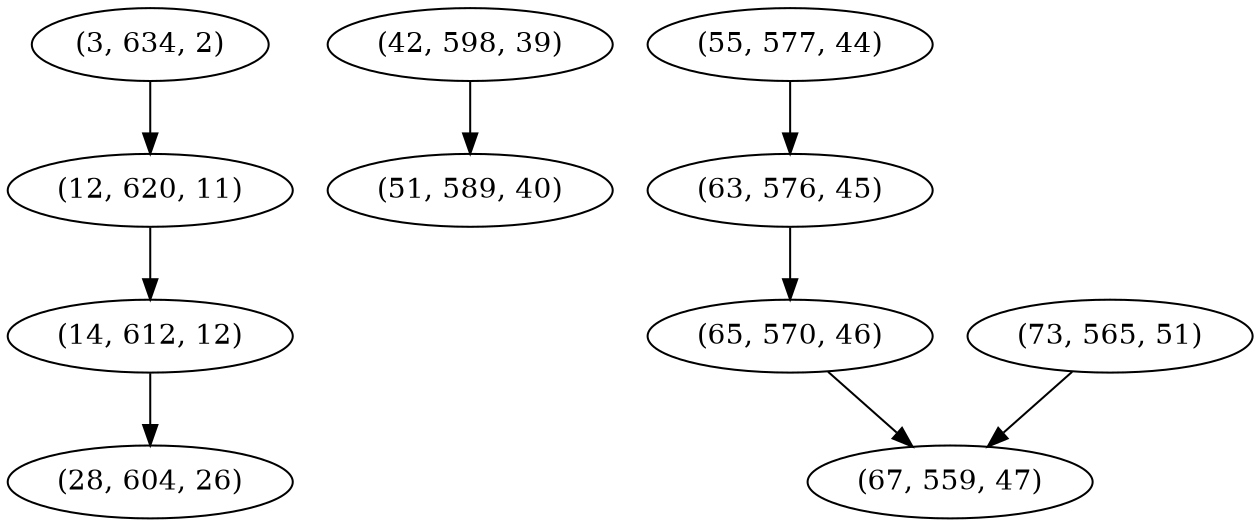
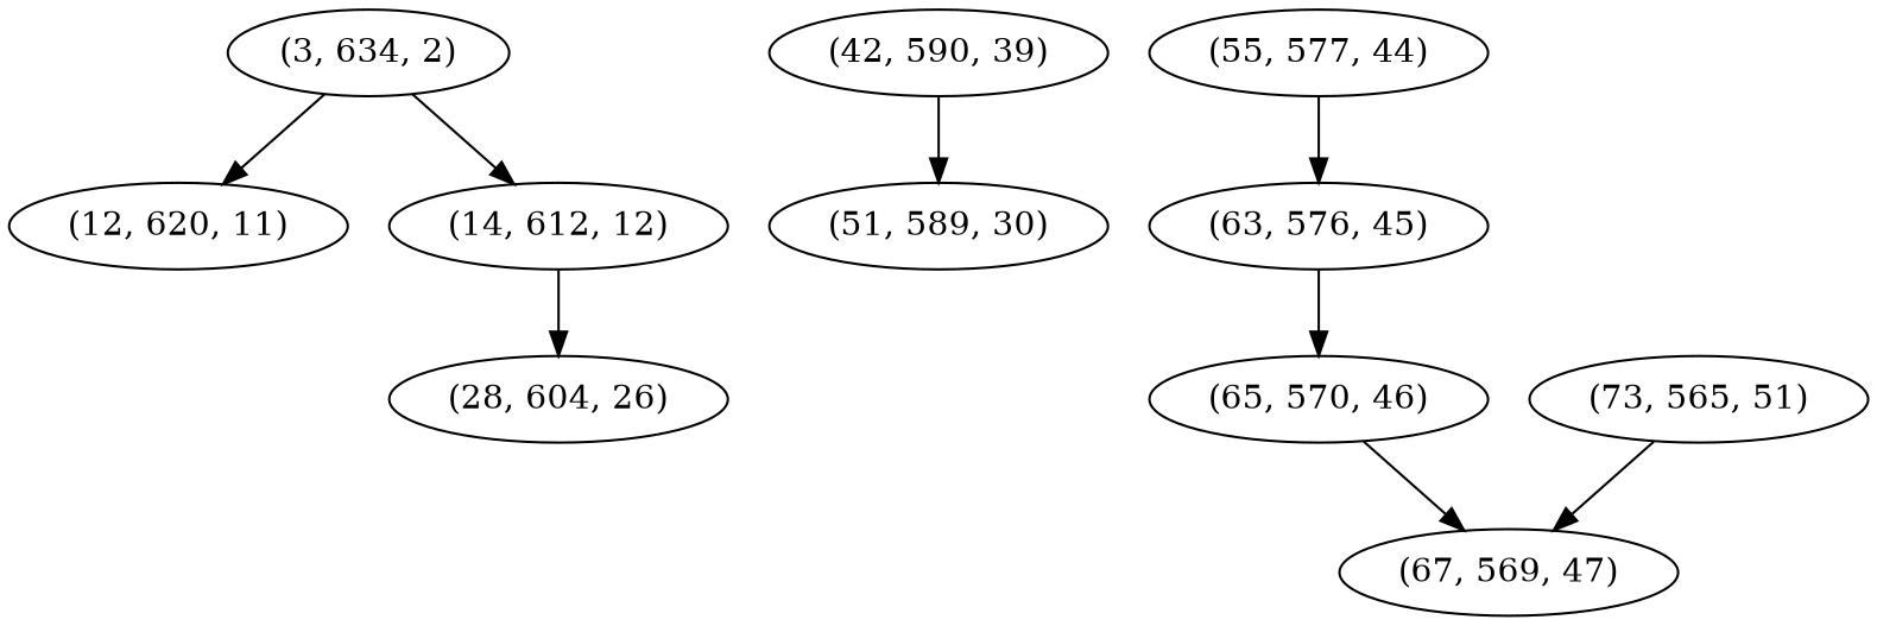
  digraph {
    "(3, 634, 2)"
    "(12, 620, 11)"
    n3 [label="(14, 612, 12)"]
    "(28, 604, 26)"
-   "(42, 590, 39)" [label="(42, 598, 39)"]
-   "(51, 589, 40)"
+   "(42, 590, 39)"
+   "(51, 589, 40)" [label="(51, 589, 30)"]
    "(55, 577, 44)"
    "(63, 576, 45)"
    "(65, 570, 46)"
-   "(67, 569, 47)" [label="(67, 559, 47)"]
+   "(67, 569, 47)"
    "(73, 565, 51)"
    "(3, 634, 2)" -> "(12, 620, 11)"
-   "(12, 620, 11)" -> n3
+   "(3, 634, 2)" -> n3
    n3 -> "(28, 604, 26)"
    "(42, 590, 39)" -> "(51, 589, 40)"
    "(55, 577, 44)" -> "(63, 576, 45)"
    "(63, 576, 45)" -> "(65, 570, 46)"
    "(65, 570, 46)" -> "(67, 569, 47)"
    "(73, 565, 51)" -> "(67, 569, 47)"
  }
